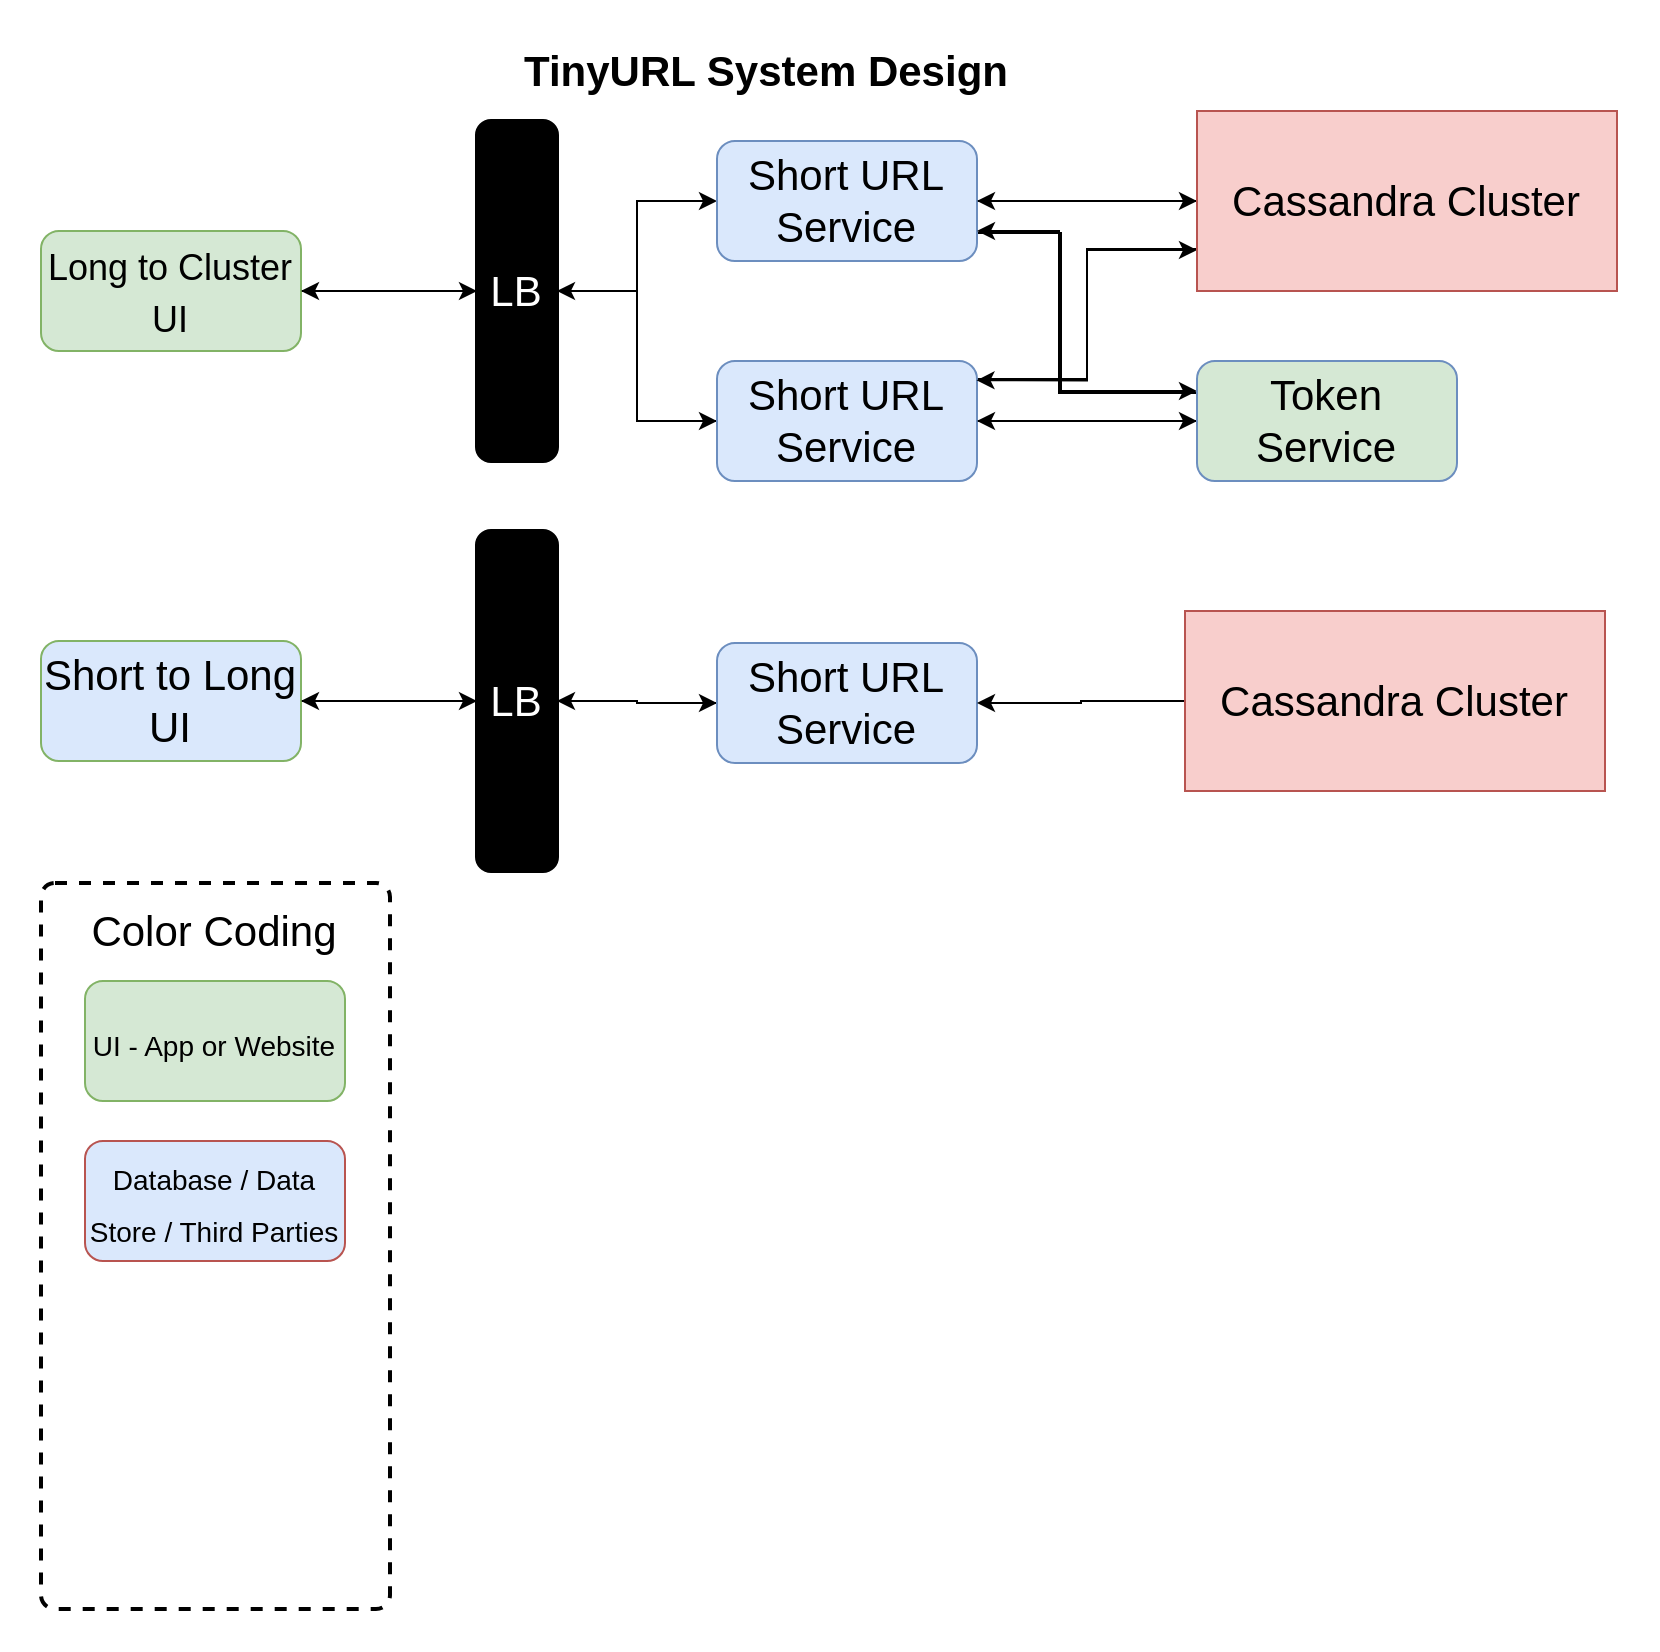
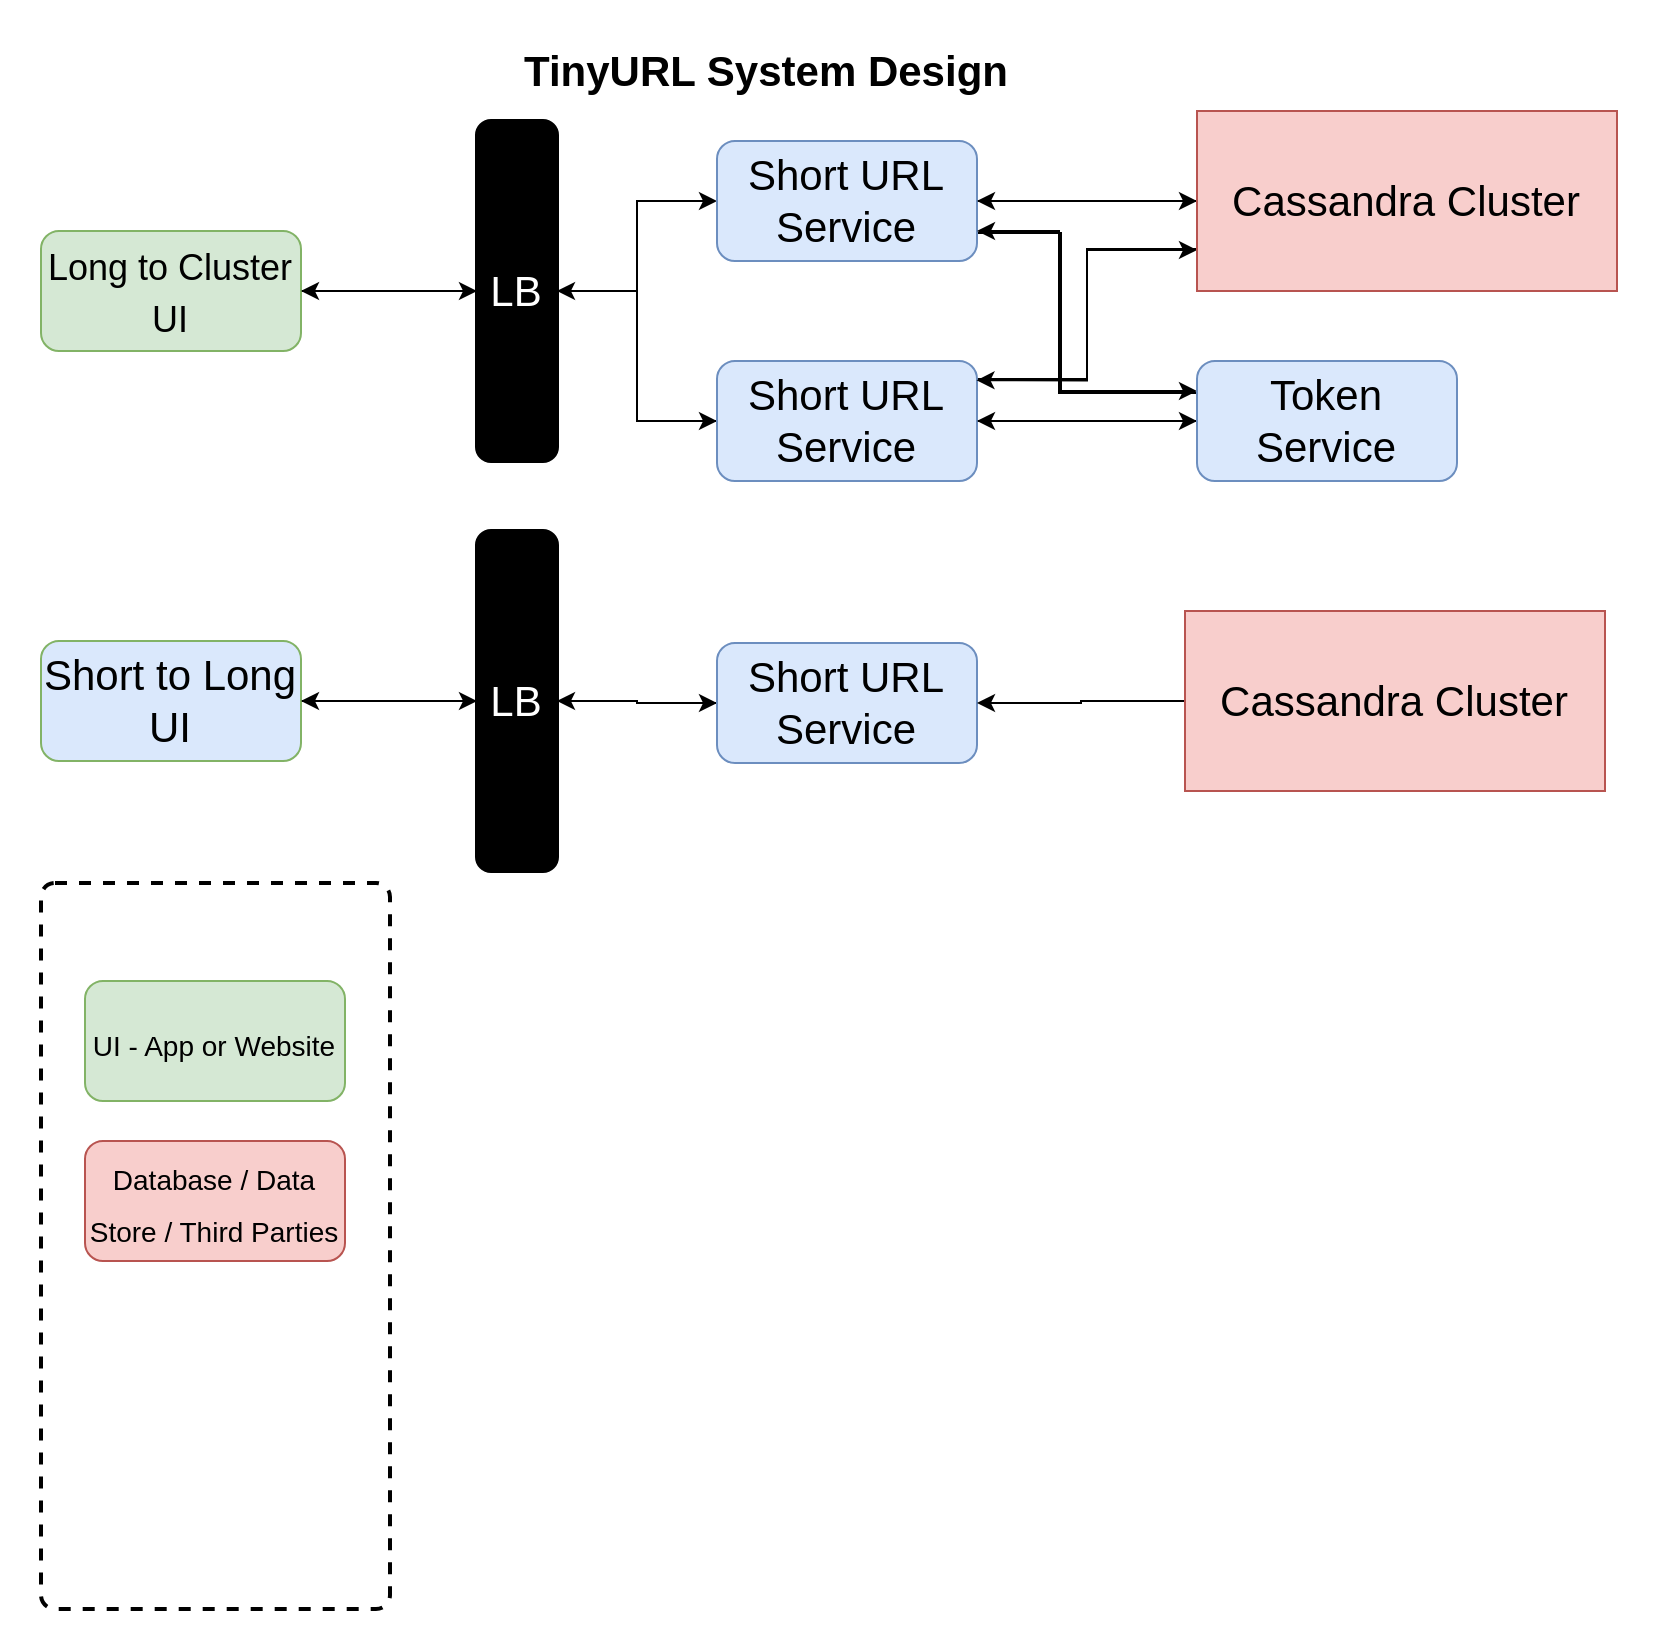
  <mxCell id="0" />
  <mxCell id="1" parent="0" />
  <mxCell id="2" value="" style="rounded=1;whiteSpace=wrap;html=1;absoluteArcSize=1;arcSize=14;strokeWidth=2;fontSize=21;fontColor=#000000;fillColor=#FFFFFF;dashed=1;" parent="1" vertex="1"><mxGeometry x="20" y="441" width="174.5" height="363" as="geometry" /></mxCell>
  <mxCell id="3" value="&lt;b&gt;&lt;font style=&quot;font-size: 21px&quot;&gt;TinyURL System Design&lt;/font&gt;&lt;/b&gt;" style="text;html=1;strokeColor=none;fillColor=none;align=center;verticalAlign=middle;whiteSpace=wrap;rounded=0;" parent="1" vertex="1"><mxGeometry x="158" y="20" width="450" height="30" as="geometry" /></mxCell>
  <mxCell id="4" value="" style="edgeStyle=orthogonalEdgeStyle;rounded=0;orthogonalLoop=1;jettySize=auto;html=1;fontSize=13;fontColor=#FFFFFF;" parent="1" source="5" target="11" edge="1"><mxGeometry relative="1" as="geometry" /></mxCell>
  <mxCell id="5" value="&lt;font style=&quot;font-size: 18px&quot;&gt;Long to Cluster UI&lt;/font&gt;" style="rounded=1;whiteSpace=wrap;html=1;fontSize=21;fillColor=#d5e8d4;strokeColor=#82b366;" parent="1" vertex="1"><mxGeometry x="20" y="115" width="130" height="60" as="geometry" /></mxCell>
  <mxCell id="6" style="edgeStyle=orthogonalEdgeStyle;rounded=0;orthogonalLoop=1;jettySize=auto;html=1;entryX=0;entryY=0.5;entryDx=0;entryDy=0;fontSize=13;fontColor=#FFFFFF;" parent="1" source="7" target="14" edge="1"><mxGeometry relative="1" as="geometry" /></mxCell>
  <mxCell id="7" value="Short to Long UI" style="rounded=1;whiteSpace=wrap;html=1;fontSize=21;fillColor=#dae8fc;strokeColor=#82b366;" parent="1" vertex="1"><mxGeometry x="20" y="320" width="130" height="60" as="geometry" /></mxCell>
  <mxCell id="8" style="edgeStyle=orthogonalEdgeStyle;rounded=0;orthogonalLoop=1;jettySize=auto;html=1;fontSize=13;fontColor=#FFFFFF;" parent="1" source="11" target="5" edge="1"><mxGeometry relative="1" as="geometry" /></mxCell>
  <mxCell id="9" style="edgeStyle=orthogonalEdgeStyle;rounded=0;orthogonalLoop=1;jettySize=auto;html=1;entryX=0;entryY=0.5;entryDx=0;entryDy=0;fontSize=13;fontColor=#FFFFFF;" parent="1" source="11" target="17" edge="1"><mxGeometry relative="1" as="geometry" /></mxCell>
  <mxCell id="10" style="edgeStyle=orthogonalEdgeStyle;rounded=0;orthogonalLoop=1;jettySize=auto;html=1;entryX=0;entryY=0.5;entryDx=0;entryDy=0;fontSize=13;fontColor=#FFFFFF;" parent="1" source="11" target="21" edge="1"><mxGeometry relative="1" as="geometry" /></mxCell>
  <mxCell id="11" value="LB" style="rounded=1;whiteSpace=wrap;html=1;absoluteArcSize=1;arcSize=14;strokeWidth=2;fontSize=21;fillColor=#000000;fontColor=#FFFFFF;" parent="1" vertex="1"><mxGeometry x="238" y="60" width="40" height="170" as="geometry" /></mxCell>
  <mxCell id="12" style="edgeStyle=orthogonalEdgeStyle;rounded=0;orthogonalLoop=1;jettySize=auto;html=1;fontSize=13;fontColor=#FFFFFF;" parent="1" source="14" target="7" edge="1"><mxGeometry relative="1" as="geometry" /></mxCell>
  <mxCell id="13" style="edgeStyle=orthogonalEdgeStyle;rounded=0;orthogonalLoop=1;jettySize=auto;html=1;fontSize=13;fontColor=#FFFFFF;" parent="1" source="14" target="23" edge="1"><mxGeometry relative="1" as="geometry" /></mxCell>
  <mxCell id="14" value="LB" style="rounded=1;whiteSpace=wrap;html=1;absoluteArcSize=1;arcSize=14;strokeWidth=2;fontSize=21;fillColor=#000000;fontColor=#FFFFFF;" parent="1" vertex="1"><mxGeometry x="238" y="265" width="40" height="170" as="geometry" /></mxCell>
  <mxCell id="15" style="edgeStyle=orthogonalEdgeStyle;rounded=0;orthogonalLoop=1;jettySize=auto;html=1;entryX=0;entryY=0.5;entryDx=0;entryDy=0;fontSize=13;fontColor=#FFFFFF;" parent="1" source="17" target="29" edge="1"><mxGeometry relative="1" as="geometry" /></mxCell>
  <mxCell id="16" style="edgeStyle=orthogonalEdgeStyle;rounded=0;orthogonalLoop=1;jettySize=auto;html=1;entryX=0;entryY=0.25;entryDx=0;entryDy=0;fontSize=13;fontColor=#FFFFFF;" parent="1" source="17" target="26" edge="1"><mxGeometry relative="1" as="geometry"><Array as="points"><mxPoint x="530" y="116" /><mxPoint x="530" y="195" /></Array></mxGeometry></mxCell>
  <mxCell id="17" value="Short URL Service" style="rounded=1;whiteSpace=wrap;html=1;fontSize=21;fillColor=#dae8fc;strokeColor=#6c8ebf;" parent="1" vertex="1"><mxGeometry x="358" y="70" width="130" height="60" as="geometry" /></mxCell>
  <mxCell id="18" style="edgeStyle=orthogonalEdgeStyle;rounded=0;orthogonalLoop=1;jettySize=auto;html=1;entryX=1;entryY=0.5;entryDx=0;entryDy=0;fontSize=13;fontColor=#FFFFFF;" parent="1" source="21" target="11" edge="1"><mxGeometry relative="1" as="geometry" /></mxCell>
  <mxCell id="19" style="edgeStyle=orthogonalEdgeStyle;rounded=0;orthogonalLoop=1;jettySize=auto;html=1;entryX=0;entryY=0.5;entryDx=0;entryDy=0;fontSize=13;fontColor=#FFFFFF;" parent="1" source="21" target="26" edge="1"><mxGeometry relative="1" as="geometry" /></mxCell>
  <mxCell id="20" style="edgeStyle=orthogonalEdgeStyle;rounded=0;orthogonalLoop=1;jettySize=auto;html=1;entryX=0;entryY=0.75;entryDx=0;entryDy=0;fontSize=13;fontColor=#FFFFFF;" parent="1" edge="1"><mxGeometry relative="1" as="geometry"><mxPoint x="488" y="189" as="sourcePoint" /><mxPoint x="598" y="124.5" as="targetPoint" /><Array as="points"><mxPoint x="543" y="189" /><mxPoint x="543" y="124" /></Array></mxGeometry></mxCell>
  <mxCell id="21" value="Short URL Service" style="rounded=1;whiteSpace=wrap;html=1;fontSize=21;fillColor=#dae8fc;strokeColor=#6c8ebf;" parent="1" vertex="1"><mxGeometry x="358" y="180" width="130" height="60" as="geometry" /></mxCell>
  <mxCell id="22" style="edgeStyle=orthogonalEdgeStyle;rounded=0;orthogonalLoop=1;jettySize=auto;html=1;entryX=1;entryY=0.5;entryDx=0;entryDy=0;fontSize=13;fontColor=#FFFFFF;" parent="1" source="23" target="14" edge="1"><mxGeometry relative="1" as="geometry" /></mxCell>
  <mxCell id="23" value="Short URL Service" style="rounded=1;whiteSpace=wrap;html=1;fontSize=21;fillColor=#dae8fc;strokeColor=#6c8ebf;" parent="1" vertex="1"><mxGeometry x="358" y="321" width="130" height="60" as="geometry" /></mxCell>
  <mxCell id="24" style="edgeStyle=orthogonalEdgeStyle;rounded=0;orthogonalLoop=1;jettySize=auto;html=1;entryX=1;entryY=0.5;entryDx=0;entryDy=0;fontSize=13;fontColor=#FFFFFF;" parent="1" source="26" target="21" edge="1"><mxGeometry relative="1" as="geometry" /></mxCell>
  <mxCell id="25" style="edgeStyle=orthogonalEdgeStyle;rounded=0;orthogonalLoop=1;jettySize=auto;html=1;entryX=1;entryY=0.75;entryDx=0;entryDy=0;fontSize=13;fontColor=#FFFFFF;" parent="1" source="26" target="17" edge="1"><mxGeometry relative="1" as="geometry"><Array as="points"><mxPoint x="529" y="196" /><mxPoint x="529" y="115" /></Array></mxGeometry></mxCell>
- <mxCell id="26" value="Token Service" style="rounded=1;whiteSpace=wrap;html=1;fontSize=21;fillColor=#d5e8d4;strokeColor=#6c8ebf;" parent="1" vertex="1"><mxGeometry x="598" y="180" width="130" height="60" as="geometry" /></mxCell>
+ <mxCell id="26" value="Token Service" style="rounded=1;whiteSpace=wrap;html=1;fontSize=21;fillColor=#dae8fc;strokeColor=#6c8ebf;" parent="1" vertex="1"><mxGeometry x="598" y="180" width="130" height="60" as="geometry" /></mxCell>
  <mxCell id="27" style="edgeStyle=orthogonalEdgeStyle;rounded=0;orthogonalLoop=1;jettySize=auto;html=1;fontSize=13;fontColor=#FFFFFF;" parent="1" source="29" target="17" edge="1"><mxGeometry relative="1" as="geometry" /></mxCell>
  <mxCell id="28" style="edgeStyle=orthogonalEdgeStyle;rounded=0;orthogonalLoop=1;jettySize=auto;html=1;entryX=0.998;entryY=0.161;entryDx=0;entryDy=0;entryPerimeter=0;fontSize=13;fontColor=#FFFFFF;" parent="1" source="29" target="21" edge="1"><mxGeometry relative="1" as="geometry"><Array as="points"><mxPoint x="543" y="124" /><mxPoint x="543" y="190" /></Array></mxGeometry></mxCell>
  <mxCell id="29" value="Cassandra Cluster" style="rounded=0;whiteSpace=wrap;html=1;fontSize=21;fillColor=#f8cecc;strokeColor=#b85450;" parent="1" vertex="1"><mxGeometry x="598" y="55" width="210" height="90" as="geometry" /></mxCell>
  <mxCell id="30" style="edgeStyle=orthogonalEdgeStyle;rounded=0;orthogonalLoop=1;jettySize=auto;html=1;entryX=1;entryY=0.5;entryDx=0;entryDy=0;fontSize=13;fontColor=#FFFFFF;" parent="1" source="31" target="23" edge="1"><mxGeometry relative="1" as="geometry" /></mxCell>
  <mxCell id="31" value="Cassandra Cluster" style="rounded=0;whiteSpace=wrap;html=1;fontSize=21;fillColor=#f8cecc;strokeColor=#b85450;" parent="1" vertex="1"><mxGeometry x="592" y="305" width="210" height="90" as="geometry" /></mxCell>
  <mxCell id="32" value="&lt;font style=&quot;font-size: 14px&quot;&gt;UI - App or Website&lt;/font&gt;" style="rounded=1;whiteSpace=wrap;html=1;fontSize=21;fillColor=#d5e8d4;strokeColor=#82b366;" parent="1" vertex="1"><mxGeometry x="42" y="490" width="130" height="60" as="geometry" /></mxCell>
- <mxCell id="33" value="&lt;font style=&quot;font-size: 14px&quot;&gt;Database / Data Store / Third Parties&lt;/font&gt;" style="rounded=1;whiteSpace=wrap;html=1;fontSize=21;fillColor=#dae8fc;strokeColor=#b85450;" parent="1" vertex="1"><mxGeometry x="42" y="570" width="130" height="60" as="geometry" /></mxCell>
- <mxCell id="34" value="Color Coding" style="text;html=1;strokeColor=none;fillColor=none;align=center;verticalAlign=middle;whiteSpace=wrap;rounded=0;dashed=1;fontSize=21;fontColor=#000000;" parent="1" vertex="1"><mxGeometry x="42" y="450" width="130" height="30" as="geometry" /></mxCell>
+ <mxCell id="33" value="&lt;font style=&quot;font-size: 14px&quot;&gt;Database / Data Store / Third Parties&lt;/font&gt;" style="rounded=1;whiteSpace=wrap;html=1;fontSize=21;fillColor=#f8cecc;strokeColor=#b85450;" parent="1" vertex="1"><mxGeometry x="42" y="570" width="130" height="60" as="geometry" /></mxCell>
